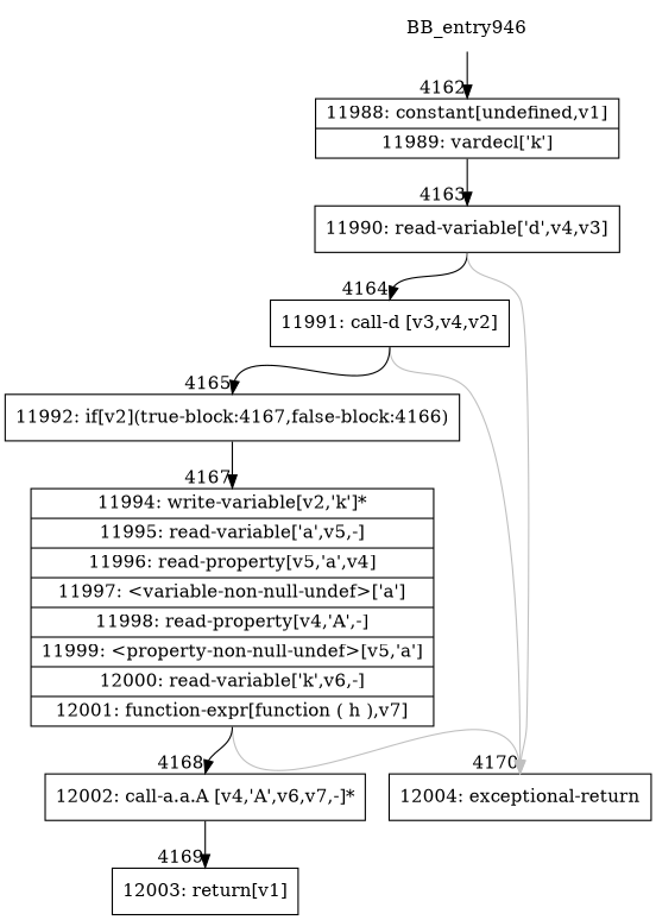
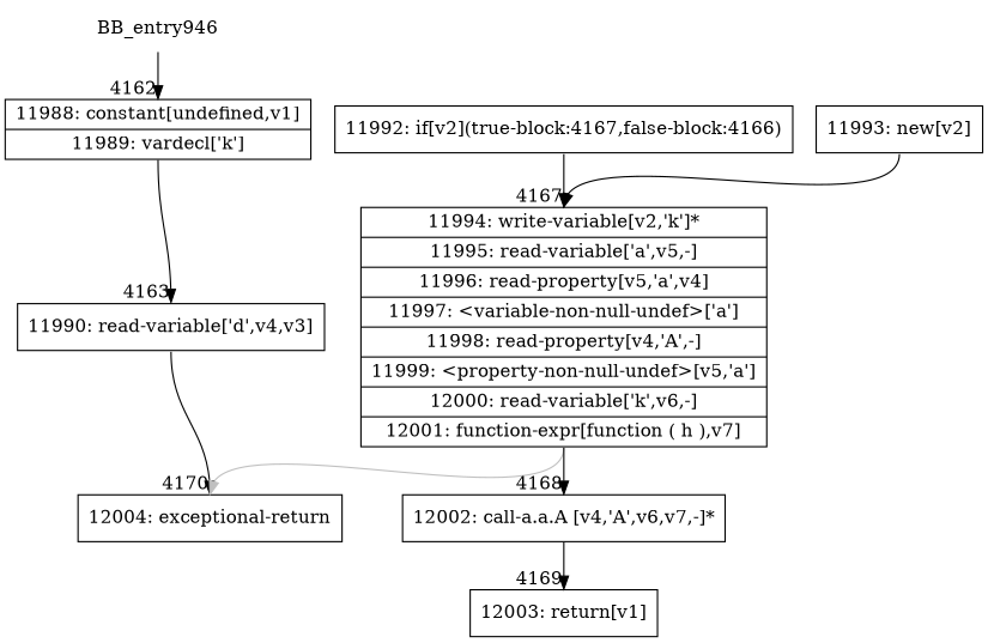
  digraph {
    rankdir=TD
    node [shape=record]
    edge [headport=n tailport=s]
    n1 [label=BB_entry946 shape=none]
    n2 [label="{11988: constant[undefined,v1]|11989: vardecl['k']}"]
    n3 [label="{11990: read-variable['d',v4,v3]}"]
-   n4 [label="{11991: call-d [v3,v4,v2]}"]
    n5 [label="{12004: exceptional-return}"]
    n6 [label="{11992: if[v2](true-block:4167,false-block:4166)}"]
    n7 [label="{11994: write-variable[v2,'k']*|11995: read-variable['a',v5,-]|11996: read-property[v5,'a',v4]|11997: \<variable-non-null-undef\>['a']|11998: read-property[v4,'A',-]|11999: \<property-non-null-undef\>[v5,'a']|12000: read-variable['k',v6,-]|12001: function-expr[function ( h ),v7]}"]
    n8 [label="{12002: call-a.a.A [v4,'A',v6,v7,-]*}"]
+   n9 [label="{11993: new[v2]}"]
    n10 [label="{12003: return[v1]}"]
    n1 -> n2 [headlabel="    4162"]
    n2 -> n3 [headlabel="      4163"]
-   n3 -> n4 [headlabel="      4164"]
-   n3 -> n5 [color=gray headlabel="      4170"]
-   n4 -> n5 [color=gray]
-   n4 -> n6 [headlabel="      4165"]
+   n3 -> n5 [color=black headlabel="      4170"]
    n6 -> n7 [headlabel="      4167"]
    n7 -> n5 [color=gray]
    n7 -> n8 [headlabel="      4168"]
    n8 -> n10 [headlabel="      4169"]
+   n9 -> n7
  }
